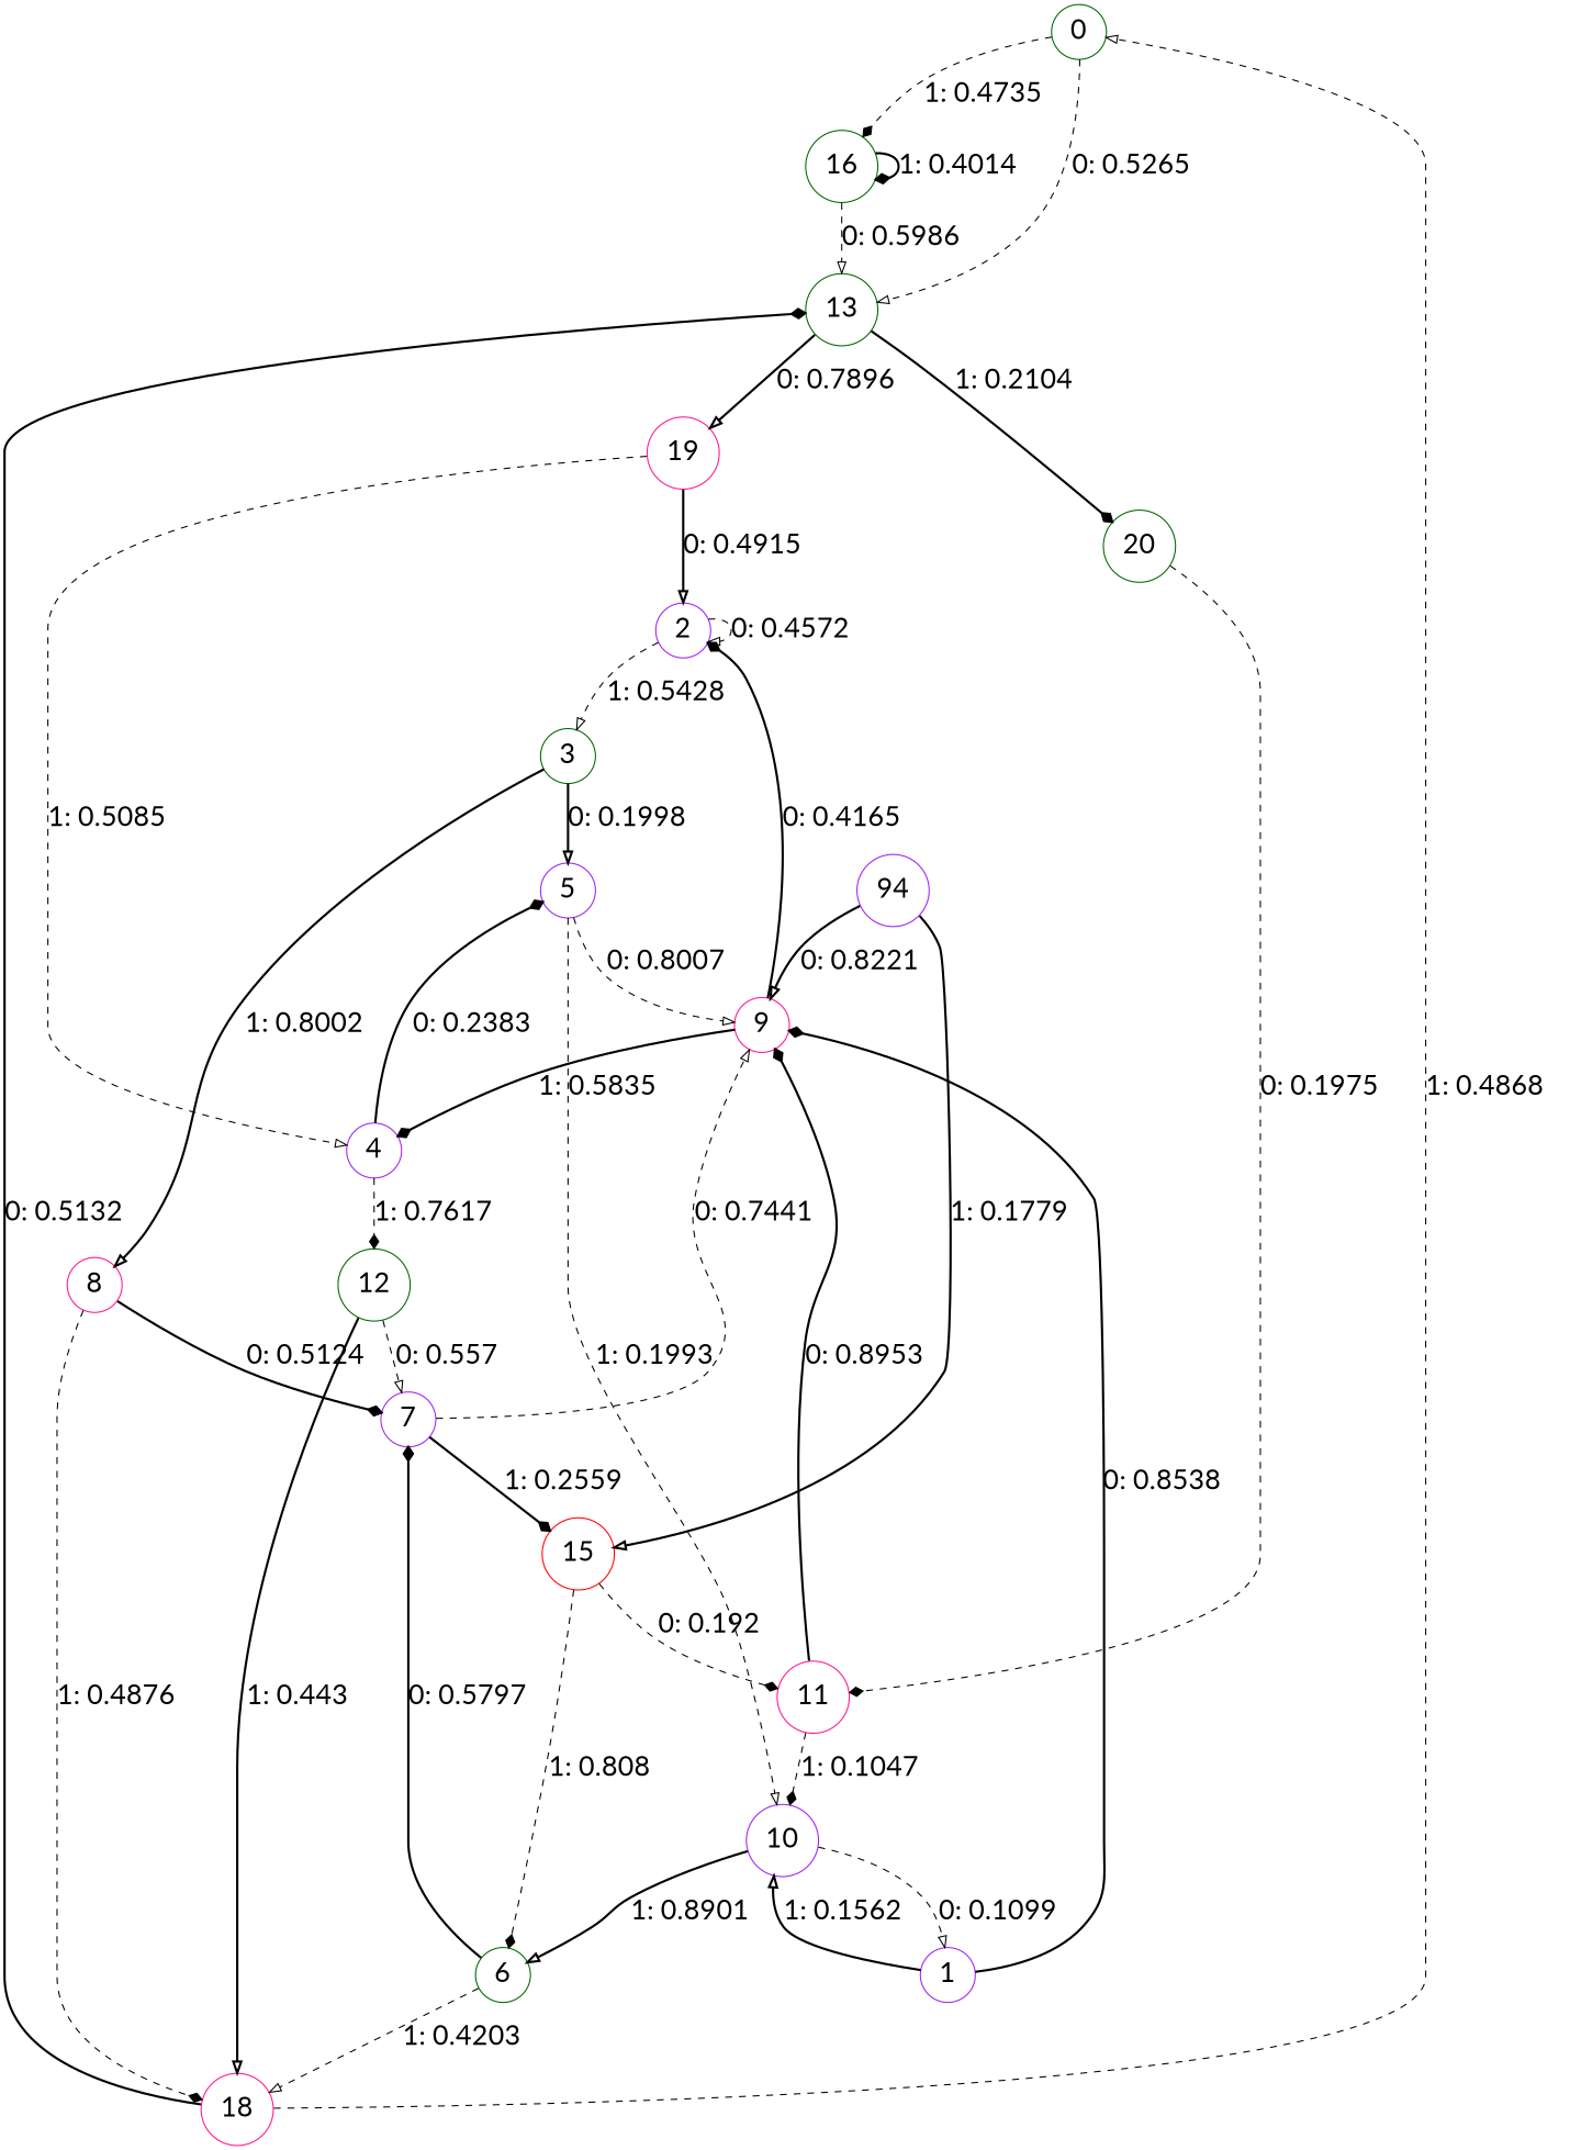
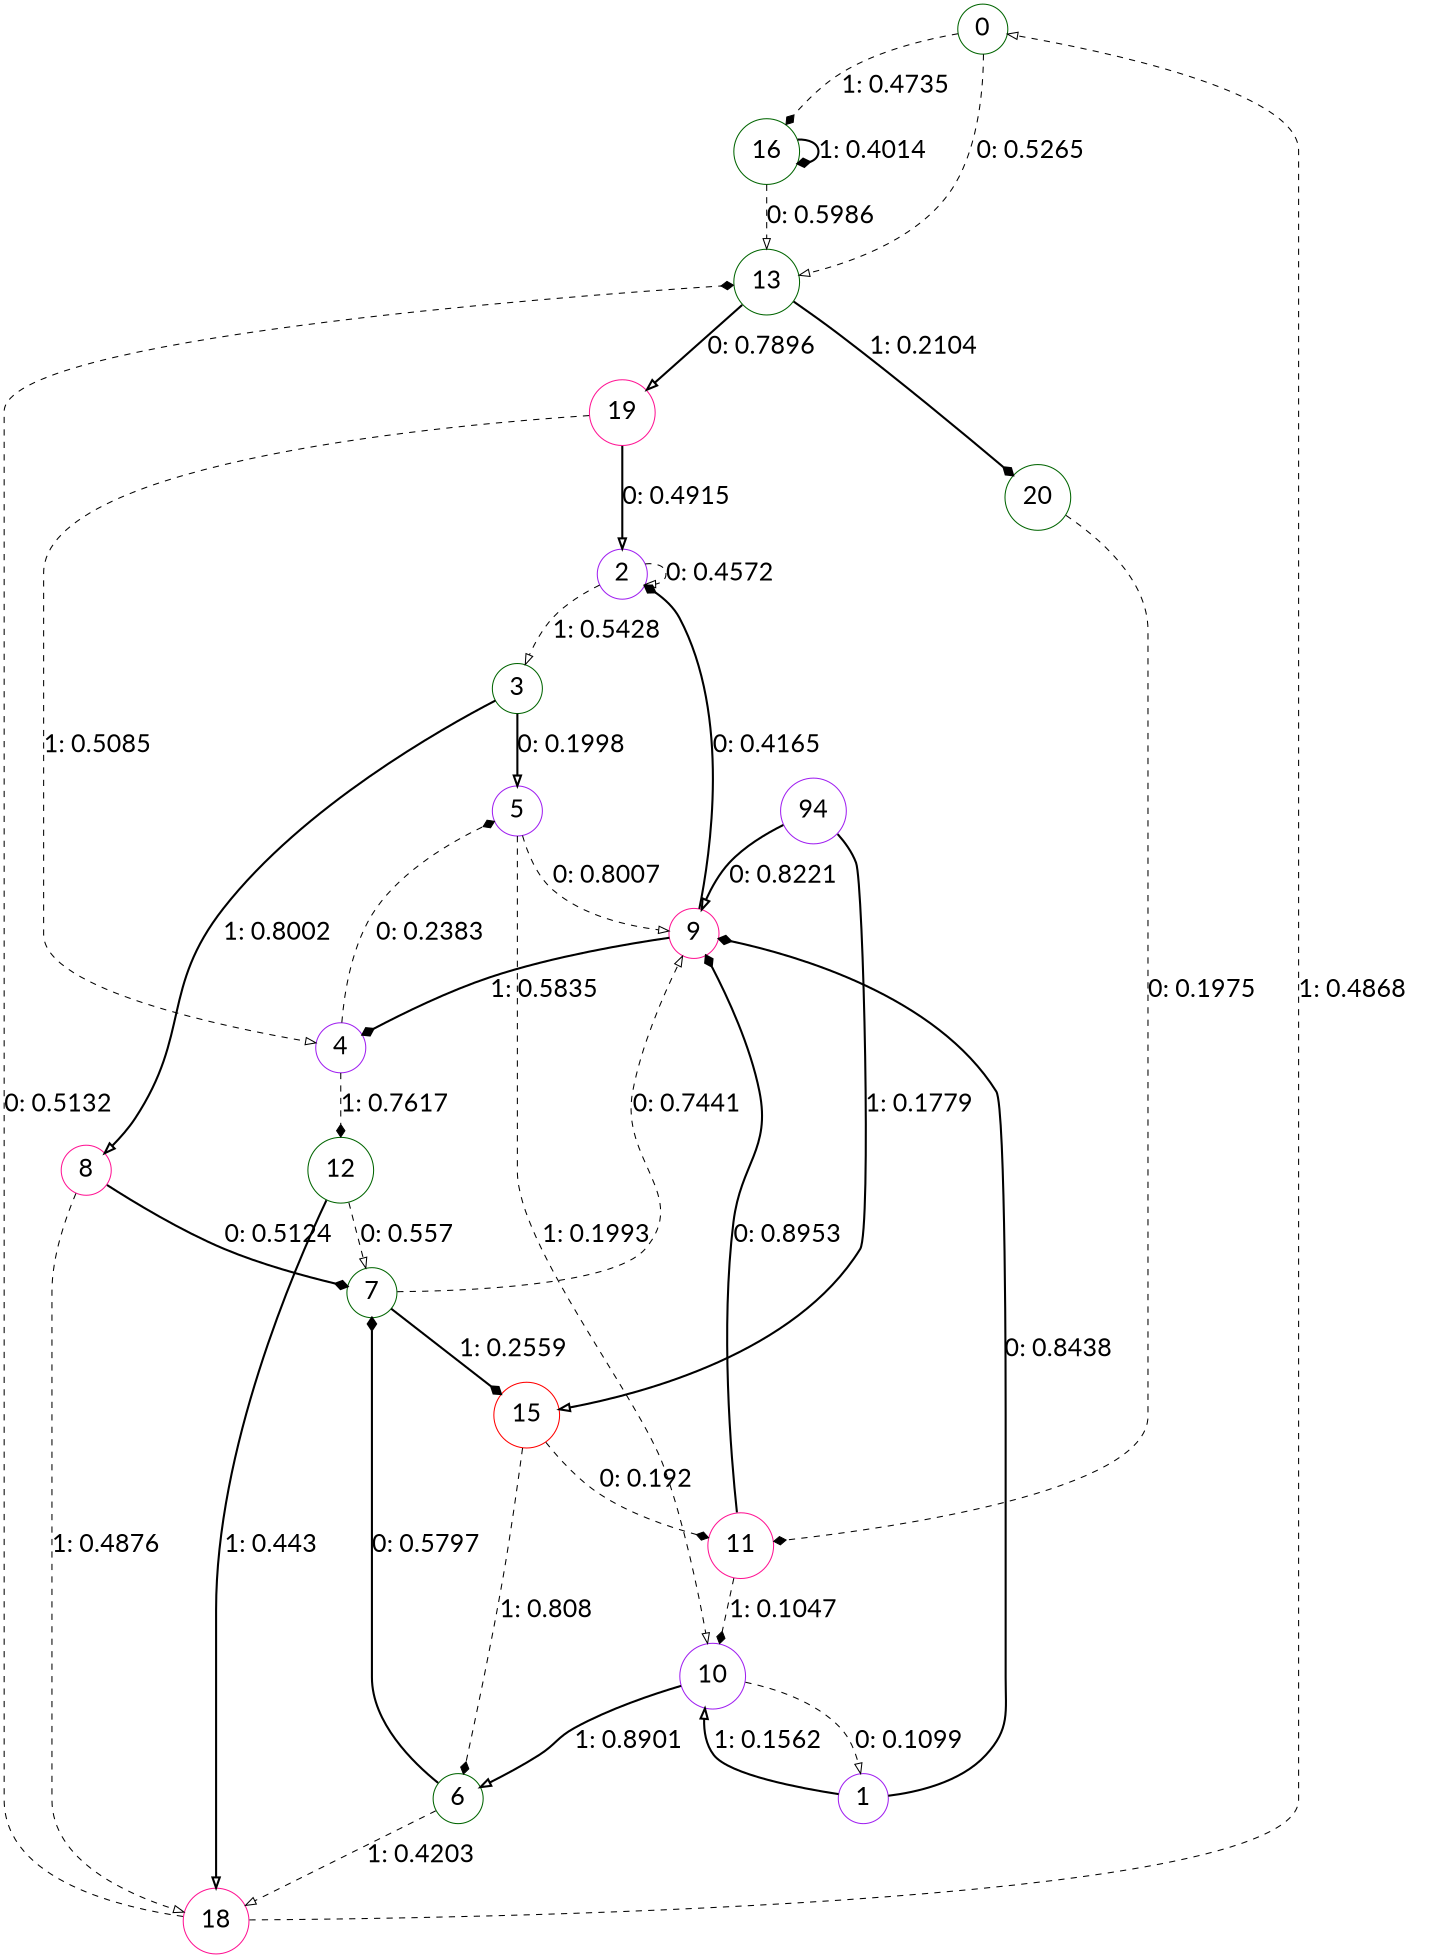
  digraph {
    fontname=Lato
    node [color=darkgreen fontname=Lato fontsize=24 shape=circle]
    edge [arrowhead=onormal fontname=Lato fontsize=24 style=dashed]
    0
    13
    16
    19 [color=deeppink]
    20
    2 [color=purple]
    4 [color=purple]
    11 [color=deeppink]
    1 [color=purple]
    9 [color=deeppink]
    10 [color=purple]
    6
    3
    5 [color=purple]
    12
-   7 [color=purple]
+   7
    18 [color=deeppink]
    8 [color=deeppink]
    15 [color=red]
    n20 [color=purple label=94]
    0 -> 13 [label="0: 0.5265   "]
    0 -> 16 [arrowhead=diamond label="1: 0.4735   "]
    13 -> 19 [label="0: 0.7896   " style=bold]
    13 -> 20 [arrowhead=diamond label="1: 0.2104   " style=bold]
    16 -> 13 [label="0: 0.5986   "]
    16 -> 16 [arrowhead=diamond label="1: 0.4014   " style=bold]
    19 -> 2 [label="0: 0.4915   " style=bold]
    19 -> 4 [label="1: 0.5085   "]
    20 -> 11 [arrowhead=diamond label="0: 0.1975   "]
    2 -> 2 [label="0: 0.4572   "]
    2 -> 3 [label="1: 0.5428   "]
-   4 -> 5 [arrowhead=diamond label="0: 0.2383   " style=bold]
+   4 -> 5 [arrowhead=diamond label="0: 0.2383   "]
    4 -> 12 [arrowhead=diamond label="1: 0.7617   "]
    11 -> 9 [arrowhead=diamond label="0: 0.8953   " style=bold]
    11 -> 10 [arrowhead=diamond label="1: 0.1047   "]
-   1 -> 9 [arrowhead=diamond label="0: 0.8538   " style=bold]
+   1 -> 9 [arrowhead=diamond label="0: 0.8438   " style=bold]
    1 -> 10 [label="1: 0.1562   " style=bold]
    9 -> 2 [arrowhead=diamond label="0: 0.4165   " style=bold]
    9 -> 4 [arrowhead=diamond label="1: 0.5835   " style=bold]
    10 -> 1 [label="0: 0.1099   "]
    10 -> 6 [label="1: 0.8901   " style=bold]
    6 -> 7 [arrowhead=diamond label="0: 0.5797   " style=bold]
    6 -> 18 [label="1: 0.4203   "]
    3 -> 5 [label="0: 0.1998   " style=bold]
    3 -> 8 [label="1: 0.8002   " style=bold]
    5 -> 9 [label="0: 0.8007   "]
    5 -> 10 [label="1: 0.1993   "]
    12 -> 7 [label="0: 0.557    "]
    12 -> 18 [label="1: 0.443    " style=bold]
    7 -> 9 [label="0: 0.7441   "]
    7 -> 15 [arrowhead=diamond label="1: 0.2559   " style=bold]
    18 -> 0 [label="1: 0.4868   "]
-   18 -> 13 [arrowhead=diamond label="0: 0.5132   " style=bold]
+   18 -> 13 [arrowhead=diamond label="0: 0.5132   "]
    8 -> 7 [arrowhead=diamond label="0: 0.5124   " style=bold]
-   8 -> 18 [arrowhead=diamond label="1: 0.4876   "]
+   8 -> 18 [label="1: 0.4876   "]
    15 -> 11 [arrowhead=diamond label="0: 0.192    "]
    15 -> 6 [arrowhead=diamond label="1: 0.808    "]
    n20 -> 9 [label="0: 0.8221   " style=bold]
    n20 -> 15 [label="1: 0.1779   " style=bold]
  }
